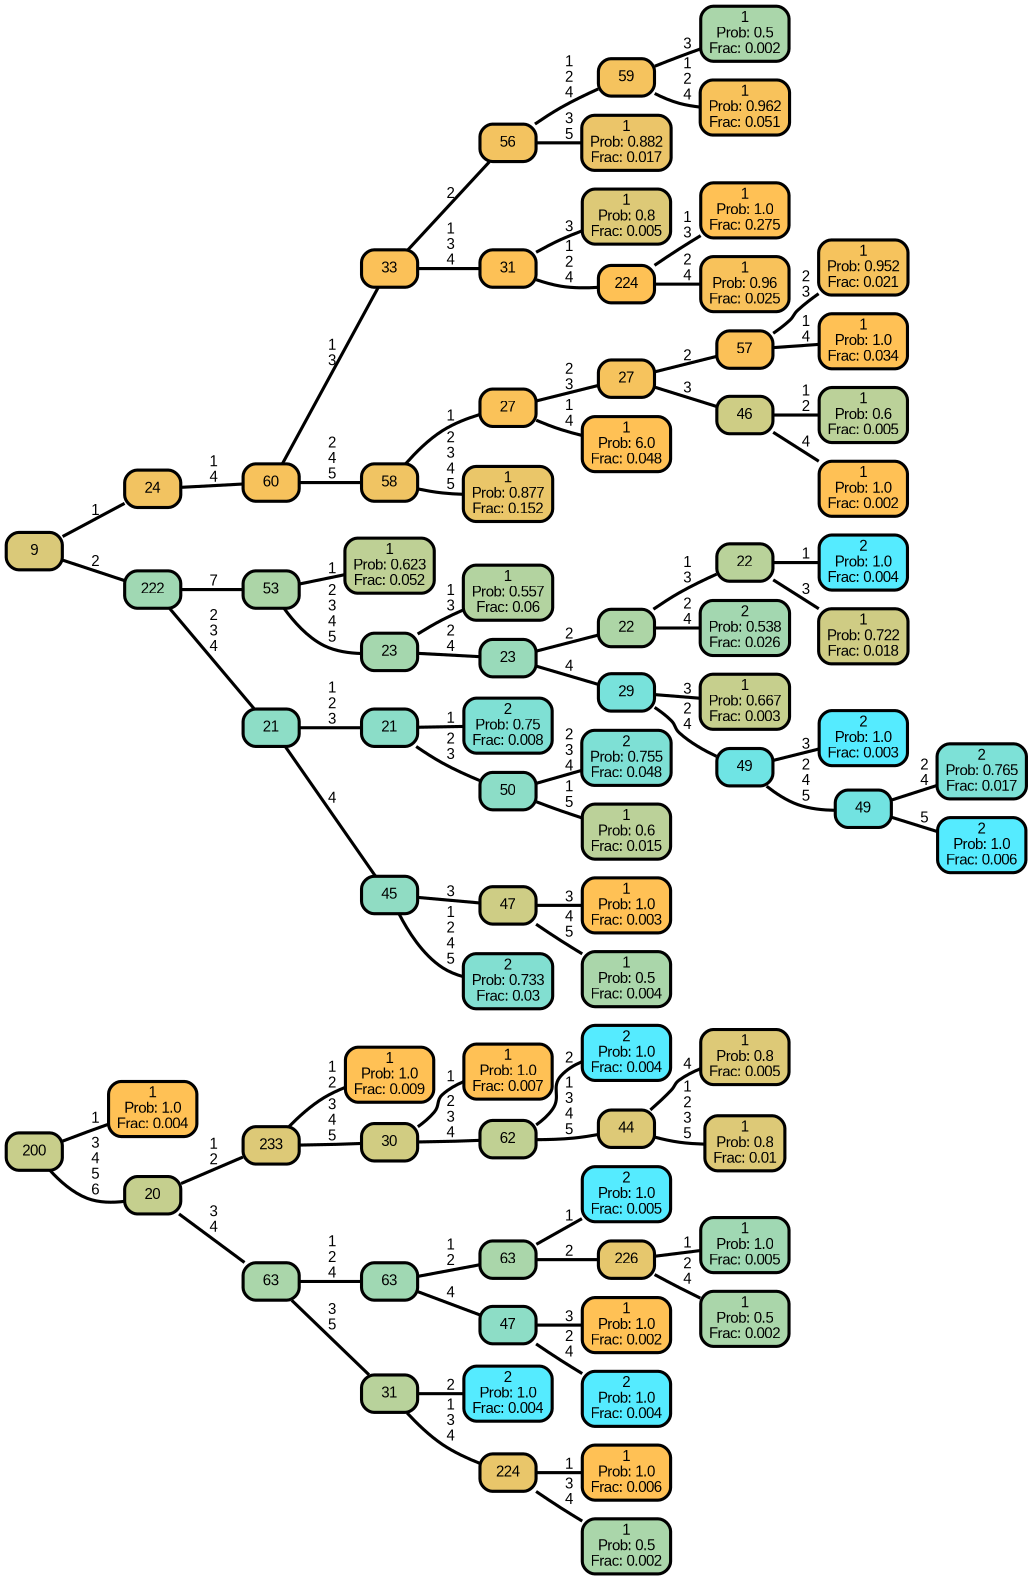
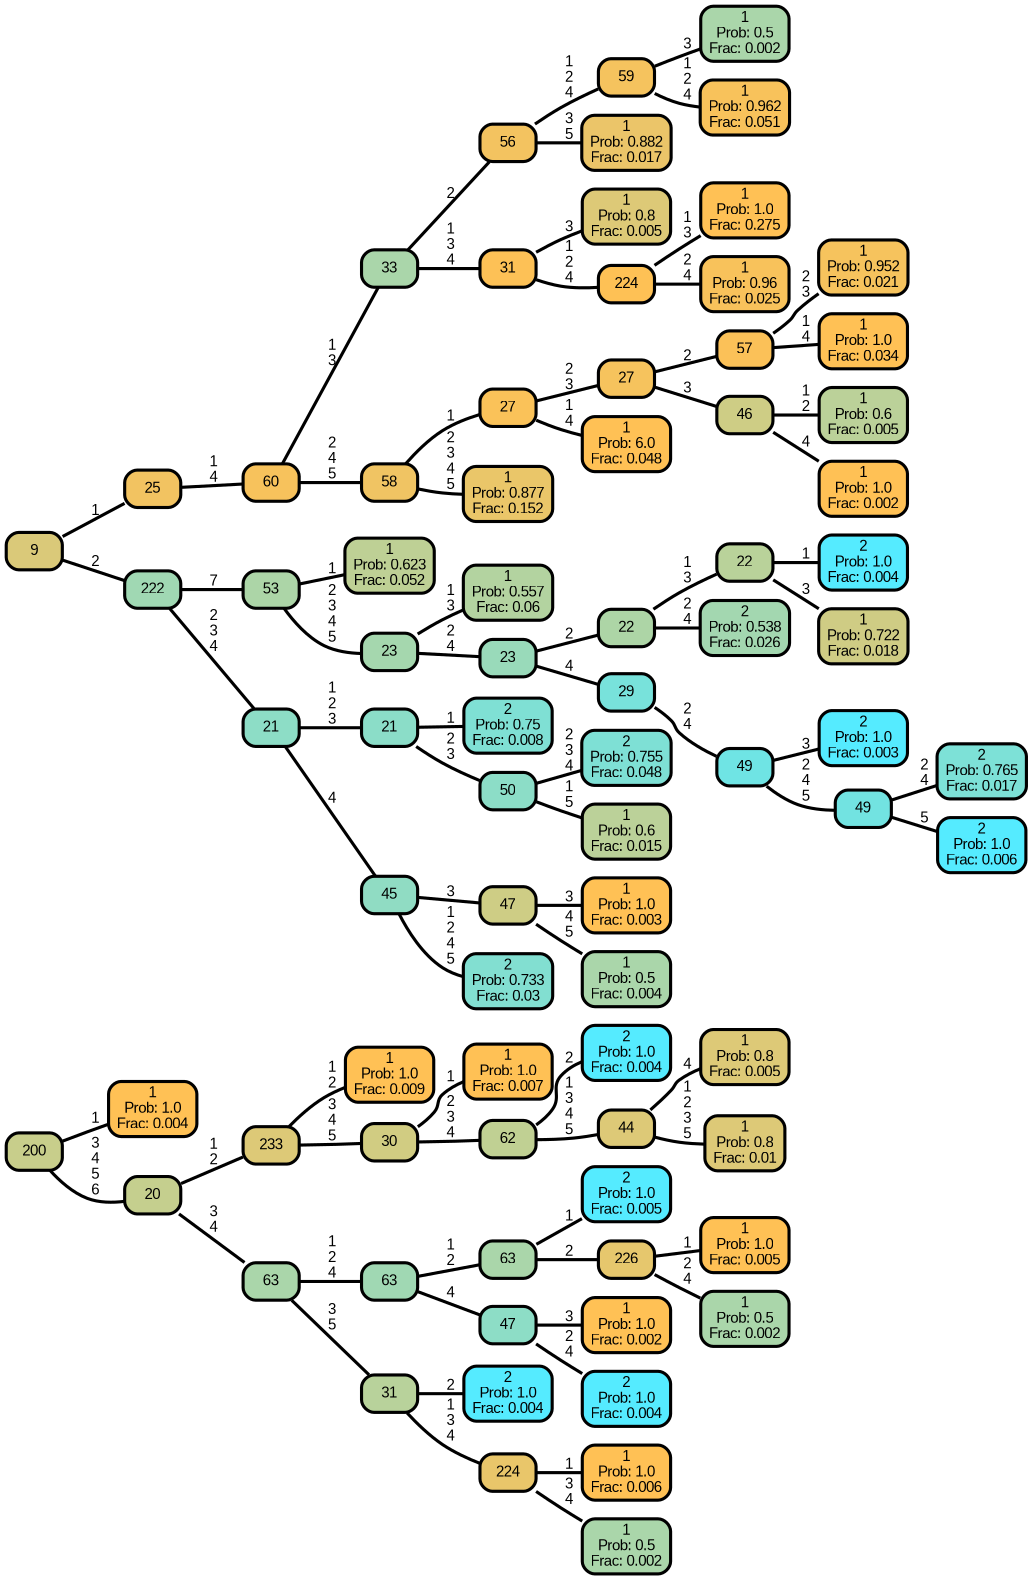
  graph {
    fontname="Liberation Sans"
    rankdir=LR
    ranksep="0 equally"
    splines=straight
    node [color=black fillcolor="#ffc155" fontcolor=black fontname="Liberation Sans" penwidth=3 shape=box style="filled, rounded"]
    edge [color=black fontname="Liberation Sans" penwidth=3]
    n1 [label="1\nProb: 1.0\nFrac: 0.004"]
    n2 [fillcolor="#c8ce8b" label=200]
    n3 [fillcolor="#c5cf8e" label=20]
    n4 [fillcolor="#ddc977" label=233]
    n5 [fillcolor="#aad6aa" label=63]
    n6 [label="1\nProb: 1.0\nFrac: 0.009"]
    n7 [fillcolor="#d1cc82" label=30]
    n8 [label="1\nProb: 1.0\nFrac: 0.007"]
    n9 [fillcolor="#c0d093" label=62]
    n10 [fillcolor="#55ebff" label="2\nProb: 1.0\nFrac: 0.004"]
    n11 [fillcolor="#ddc977" label=44]
    n12 [fillcolor="#ddc977" label="1\nProb: 0.8\nFrac: 0.005"]
    n13 [fillcolor="#ddc977" label="1\nProb: 0.8\nFrac: 0.01"]
    n14 [fillcolor="#a0d8b3" label=63]
    n15 [fillcolor="#b8d29b" label=31]
    n16 [fillcolor="#55ebff" label="2\nProb: 1.0\nFrac: 0.005"]
    n17 [fillcolor="#aad6aa" label=63]
    n18 [fillcolor="#e6c76d" label=226]
-   n19 [fillcolor="#a0d8b3" label="1\nProb: 1.0\nFrac: 0.005"]
+   n19 [label="1\nProb: 1.0\nFrac: 0.005"]
    n20 [fillcolor="#aad6aa" label="1\nProb: 0.5\nFrac: 0.002"]
    n21 [fillcolor="#8dddc6" label=47]
    n22 [label="1\nProb: 1.0\nFrac: 0.002"]
    n23 [fillcolor="#55ebff" label="2\nProb: 1.0\nFrac: 0.004"]
    n24 [fillcolor="#55ebff" label="2\nProb: 1.0\nFrac: 0.004"]
    n25 [fillcolor="#e9c66a" label=224]
    n26 [label="1\nProb: 1.0\nFrac: 0.006"]
    n27 [fillcolor="#aad6aa" label="1\nProb: 0.5\nFrac: 0.002"]
-   n28 [fillcolor="#f2c361" label=24]
+   n28 [fillcolor="#f2c361" label=25]
    n29 [fillcolor="#f7c25c" label=60]
-   n30 [fillcolor="#fbc158" label=33]
+   n30 [fillcolor="#aad6aa" label=33]
    n31 [fillcolor="#f0c463" label=58]
    n32 [fillcolor="#aad6aa" label="1\nProb: 0.5\nFrac: 0.002"]
    n33 [fillcolor="#f5c35e" label=59]
    n34 [fillcolor="#f8c25b" label="1\nProb: 0.962\nFrac: 0.051"]
    n35 [fillcolor="#f3c360" label=56]
    n36 [fillcolor="#ebc569" label="1\nProb: 0.882\nFrac: 0.017"]
    n37 [fillcolor="#fdc156" label=31]
    n38 [fillcolor="#ddc977" label="1\nProb: 0.8\nFrac: 0.005"]
    n39 [fillcolor="#fec155" label=224]
    n40 [label="1\nProb: 1.0\nFrac: 0.275"]
    n41 [fillcolor="#f8c25b" label="1\nProb: 0.96\nFrac: 0.025"]
    n42 [fillcolor="#fac259" label=27]
    n43 [fillcolor="#eac669" label="1\nProb: 0.877\nFrac: 0.152"]
    n44 [fillcolor="#f6c35d" label="1\nProb: 0.952\nFrac: 0.021"]
    n45 [fillcolor="#fbc158" label=57]
    n46 [label="1\nProb: 1.0\nFrac: 0.034"]
    n47 [fillcolor="#f6c35d" label=27]
    n48 [fillcolor="#cecd85" label=46]
    n49 [fillcolor="#bbd199" label="1\nProb: 0.6\nFrac: 0.005"]
    n50 [label="1\nProb: 1.0\nFrac: 0.002"]
    n51 [label="1\nProb: 6.0\nFrac: 0.048"]
    n52 [fillcolor="#dac979" label=9]
    n53 [fillcolor="#a0d8b3" label=222]
    n54 [fillcolor="#acd5a7" label=53]
    n55 [fillcolor="#8dddc6" label=21]
    n56 [fillcolor="#bed095" label="1\nProb: 0.623\nFrac: 0.052"]
    n57 [fillcolor="#a5d7ae" label=23]
    n58 [fillcolor="#b3d3a0" label="1\nProb: 0.557\nFrac: 0.06"]
    n59 [fillcolor="#99daba" label=23]
    n60 [fillcolor="#add5a6" label=22]
    n61 [fillcolor="#78e2db" label=29]
    n62 [fillcolor="#55ebff" label="2\nProb: 1.0\nFrac: 0.004"]
    n63 [fillcolor="#b9d29a" label=22]
    n64 [fillcolor="#cfcc84" label="1\nProb: 0.722\nFrac: 0.018"]
    n65 [fillcolor="#a3d7b0" label="2\nProb: 0.538\nFrac: 0.026"]
-   n66 [fillcolor="#c6cf8d" label="1\nProb: 0.667\nFrac: 0.003"]
    n67 [fillcolor="#6fe4e4" label=49]
    n68 [fillcolor="#55ebff" label="2\nProb: 1.0\nFrac: 0.003"]
    n69 [fillcolor="#72e3e1" label=49]
    n70 [fillcolor="#7de1d7" label="2\nProb: 0.765\nFrac: 0.017"]
    n71 [fillcolor="#55ebff" label="2\nProb: 1.0\nFrac: 0.006"]
    n72 [fillcolor="#8bddc8" label=21]
    n73 [fillcolor="#90dcc3" label=45]
    n74 [fillcolor="#7fe0d4" label="2\nProb: 0.75\nFrac: 0.008"]
    n75 [fillcolor="#8cddc7" label=50]
    n76 [fillcolor="#7ee0d5" label="2\nProb: 0.755\nFrac: 0.048"]
    n77 [fillcolor="#bbd199" label="1\nProb: 0.6\nFrac: 0.015"]
    n78 [fillcolor="#cecd85" label=47]
    n79 [fillcolor="#82dfd1" label="2\nProb: 0.733\nFrac: 0.03"]
    n80 [label="1\nProb: 1.0\nFrac: 0.003"]
    n81 [fillcolor="#aad6aa" label="1\nProb: 0.5\nFrac: 0.004"]
    subgraph sub_1 {
      rank=same
    }
    n2 -- n1 [label=" 1"]
    n2 -- n3 [label=" 3\n 4\n 5\n 6"]
    n3 -- n4 [label=" 1\n 2"]
    n3 -- n5 [label=" 3\n 4"]
    n4 -- n6 [label=" 1\n 2"]
    n4 -- n7 [label=" 3\n 4\n 5"]
    n5 -- n14 [label=" 1\n 2\n 4"]
    n5 -- n15 [label=" 3\n 5"]
    n7 -- n8 [label=" 1"]
    n7 -- n9 [label=" 2\n 3\n 4"]
    n9 -- n10 [label=" 2"]
    n9 -- n11 [label=" 1\n 3\n 4\n 5"]
    n11 -- n12 [label=" 4"]
    n11 -- n13 [label=" 1\n 2\n 3\n 5"]
    n14 -- n17 [label=" 1\n 2"]
    n14 -- n21 [label=" 4"]
    n15 -- n24 [label=" 2"]
    n15 -- n25 [label=" 1\n 3\n 4"]
    n17 -- n16 [label=" 1"]
    n17 -- n18 [label=" 2"]
    n18 -- n19 [label=" 1"]
    n18 -- n20 [label=" 2\n 4"]
    n21 -- n22 [label=" 3"]
    n21 -- n23 [label=" 2\n 4"]
    n25 -- n26 [label=" 1"]
    n25 -- n27 [label=" 3\n 4"]
    n28 -- n29 [label=" 1\n 4"]
    n29 -- n30 [label=" 1\n 3"]
    n29 -- n31 [label=" 2\n 4\n 5"]
    n30 -- n35 [label=" 2"]
    n30 -- n37 [label=" 1\n 3\n 4"]
    n31 -- n42 [label=" 1"]
    n31 -- n43 [label=" 2\n 3\n 4\n 5"]
    n33 -- n32 [label=" 3"]
    n33 -- n34 [label=" 1\n 2\n 4"]
    n35 -- n33 [label=" 1\n 2\n 4"]
    n35 -- n36 [label=" 3\n 5"]
    n37 -- n38 [label=" 3"]
    n37 -- n39 [label=" 1\n 2\n 4"]
    n39 -- n40 [label=" 1\n 3"]
    n39 -- n41 [label=" 2\n 4"]
    n42 -- n47 [label=" 2\n 3"]
    n42 -- n51 [label=" 1\n 4"]
    n45 -- n44 [label=" 2\n 3"]
    n45 -- n46 [label=" 1\n 4"]
    n47 -- n45 [label=" 2"]
    n47 -- n48 [label=" 3"]
    n48 -- n49 [label=" 1\n 2"]
    n48 -- n50 [label=" 4"]
    n52 -- n28 [label=" 1"]
    n52 -- n53 [label=" 2"]
    n53 -- n54 [label=" 7"]
    n53 -- n55 [label=" 2\n 3\n 4"]
    n54 -- n56 [label=" 1"]
    n54 -- n57 [label=" 2\n 3\n 4\n 5"]
    n55 -- n72 [label=" 1\n 2\n 3"]
    n55 -- n73 [label=" 4"]
    n57 -- n58 [label=" 1\n 3"]
    n57 -- n59 [label=" 2\n 4"]
    n59 -- n60 [label=" 2"]
    n59 -- n61 [label=" 4"]
    n60 -- n63 [label=" 1\n 3"]
    n60 -- n65 [label=" 2\n 4"]
-   n61 -- n66 [label=" 3"]
    n61 -- n67 [label=" 2\n 4"]
    n63 -- n62 [label=" 1"]
    n63 -- n64 [label=" 3"]
    n67 -- n68 [label=" 3"]
    n67 -- n69 [label=" 2\n 4\n 5"]
    n69 -- n70 [label=" 2\n 4"]
    n69 -- n71 [label=" 5"]
    n72 -- n74 [label=" 1"]
    n72 -- n75 [label=" 2\n 3"]
    n73 -- n78 [label=" 3"]
    n73 -- n79 [label=" 1\n 2\n 4\n 5"]
    n75 -- n76 [label=" 2\n 3\n 4"]
    n75 -- n77 [label=" 1\n 5"]
    n78 -- n80 [label=" 3"]
    n78 -- n81 [label=" 4\n 5"]
  }
